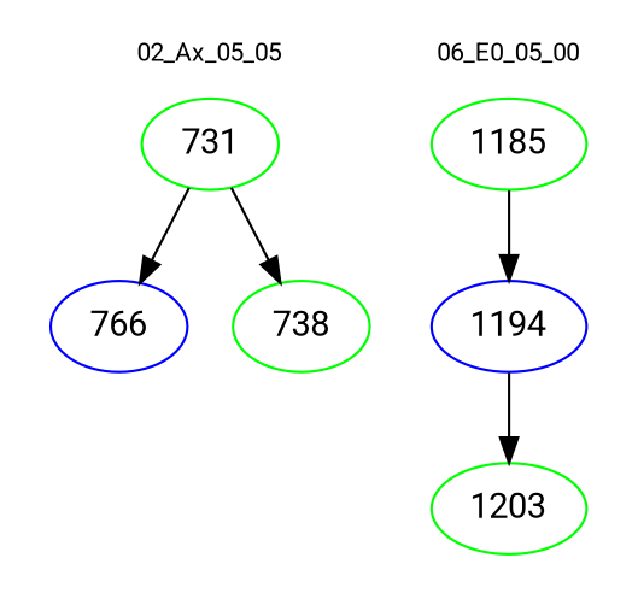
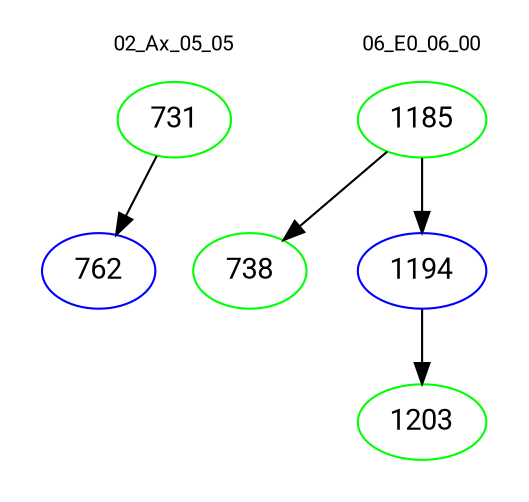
  digraph {
    fontname=Roboto
    node [color=green fontname=Roboto]
    edge [color=black fontname=Roboto]
    n1 [label=731]
-   n2 [color=blue label=766]
+   n2 [color=blue label=762]
    n3 [label=738]
    n4 [label=1185]
    n5 [label=1203]
    n6 [color=blue label=1194]
    subgraph cluster_1 {
      color=white
      fontsize=10
      label="02_Ax_05_05"
      n1
      n2
      n3
    }
    subgraph cluster_2 {
      color=white
      fontsize=10
-     label="06_E0_05_00"
+     label="06_E0_06_00"
      n4
      n5
      n6
    }
    n1 -> n2
-   n1 -> n3
+   n4 -> n3
    n4 -> n6
    n6 -> n5
  }
